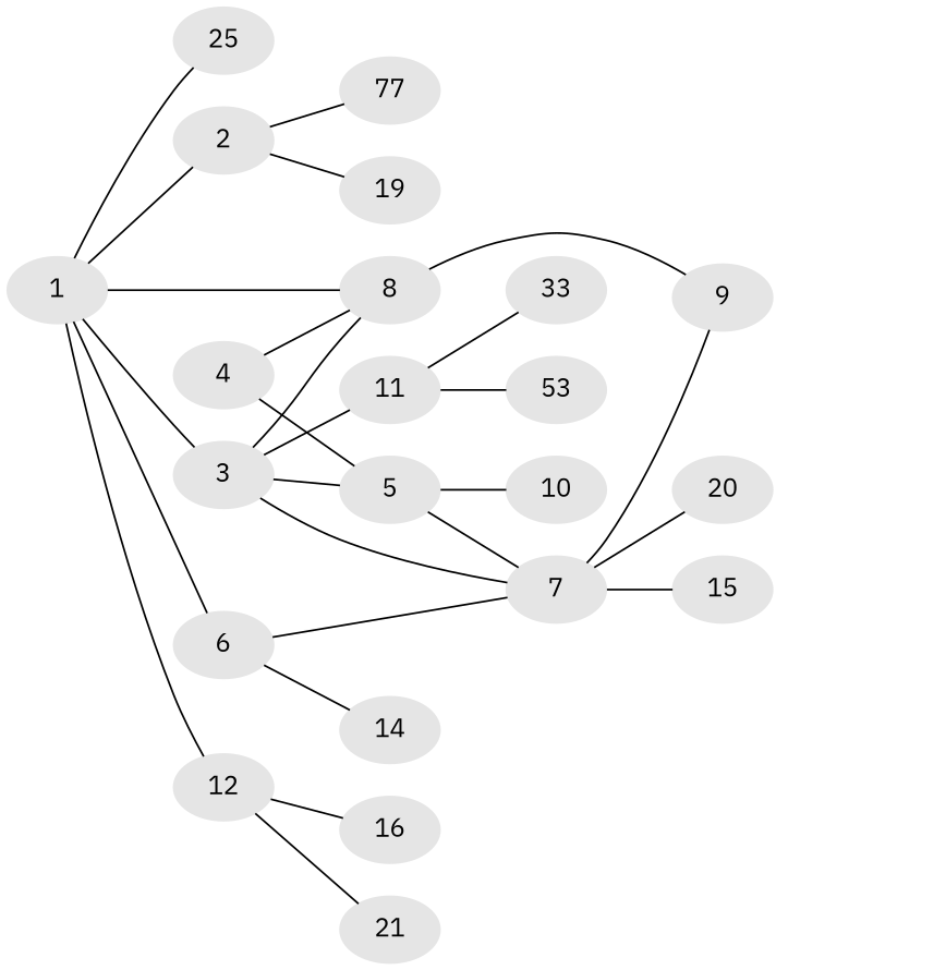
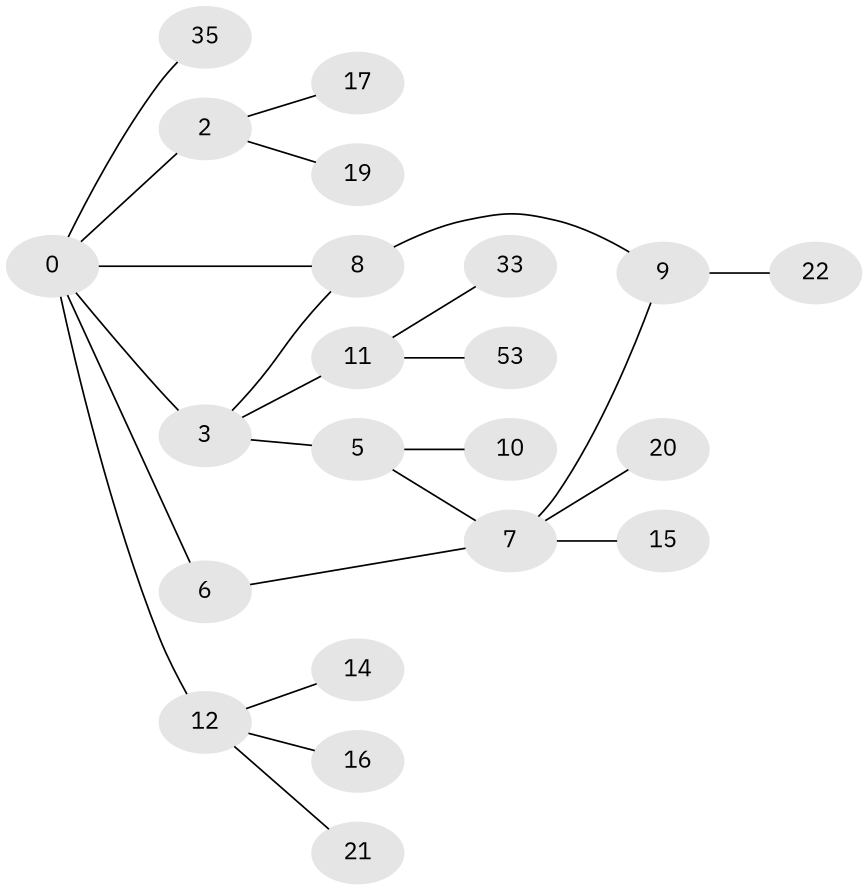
  graph {
    fontname="IBM Plex Sans"
    rankdir=LR
    node [color=gray90 fontname="IBM Plex Sans" style=filled]
    edge [fontname="IBM Plex Sans" weight=1.0]
-   1
+   1 [label=0]
    2
    3
    6
    8
    12
-   25
-   17 [label=77]
+   25 [label=35]
+   17
    19
    5
    7
    11
    10
    9
    14
    16
    21
    15
    20
    n20 [label=53]
    n21 [label=33]
-   4
+   22
    1 -- 2
    1 -- 3
    1 -- 6
    1 -- 8 [weight=2.0]
    1 -- 12
    1 -- 25
    2 -- 17 [weight=3.0]
    2 -- 19
    3 -- 8
    3 -- 5
-   3 -- 7
    3 -- 11
    6 -- 7
    8 -- 9
-   6 -- 14
+   12 -- 14
    12 -- 16
    12 -- 21
    5 -- 7
    5 -- 10
    7 -- 9
    7 -- 15 [weight=4.0]
    7 -- 20
    11 -- n20
    11 -- n21
-   4 -- 8 [weight=2.0]
-   4 -- 5
+   9 -- 22 [weight=3.0]
  }
